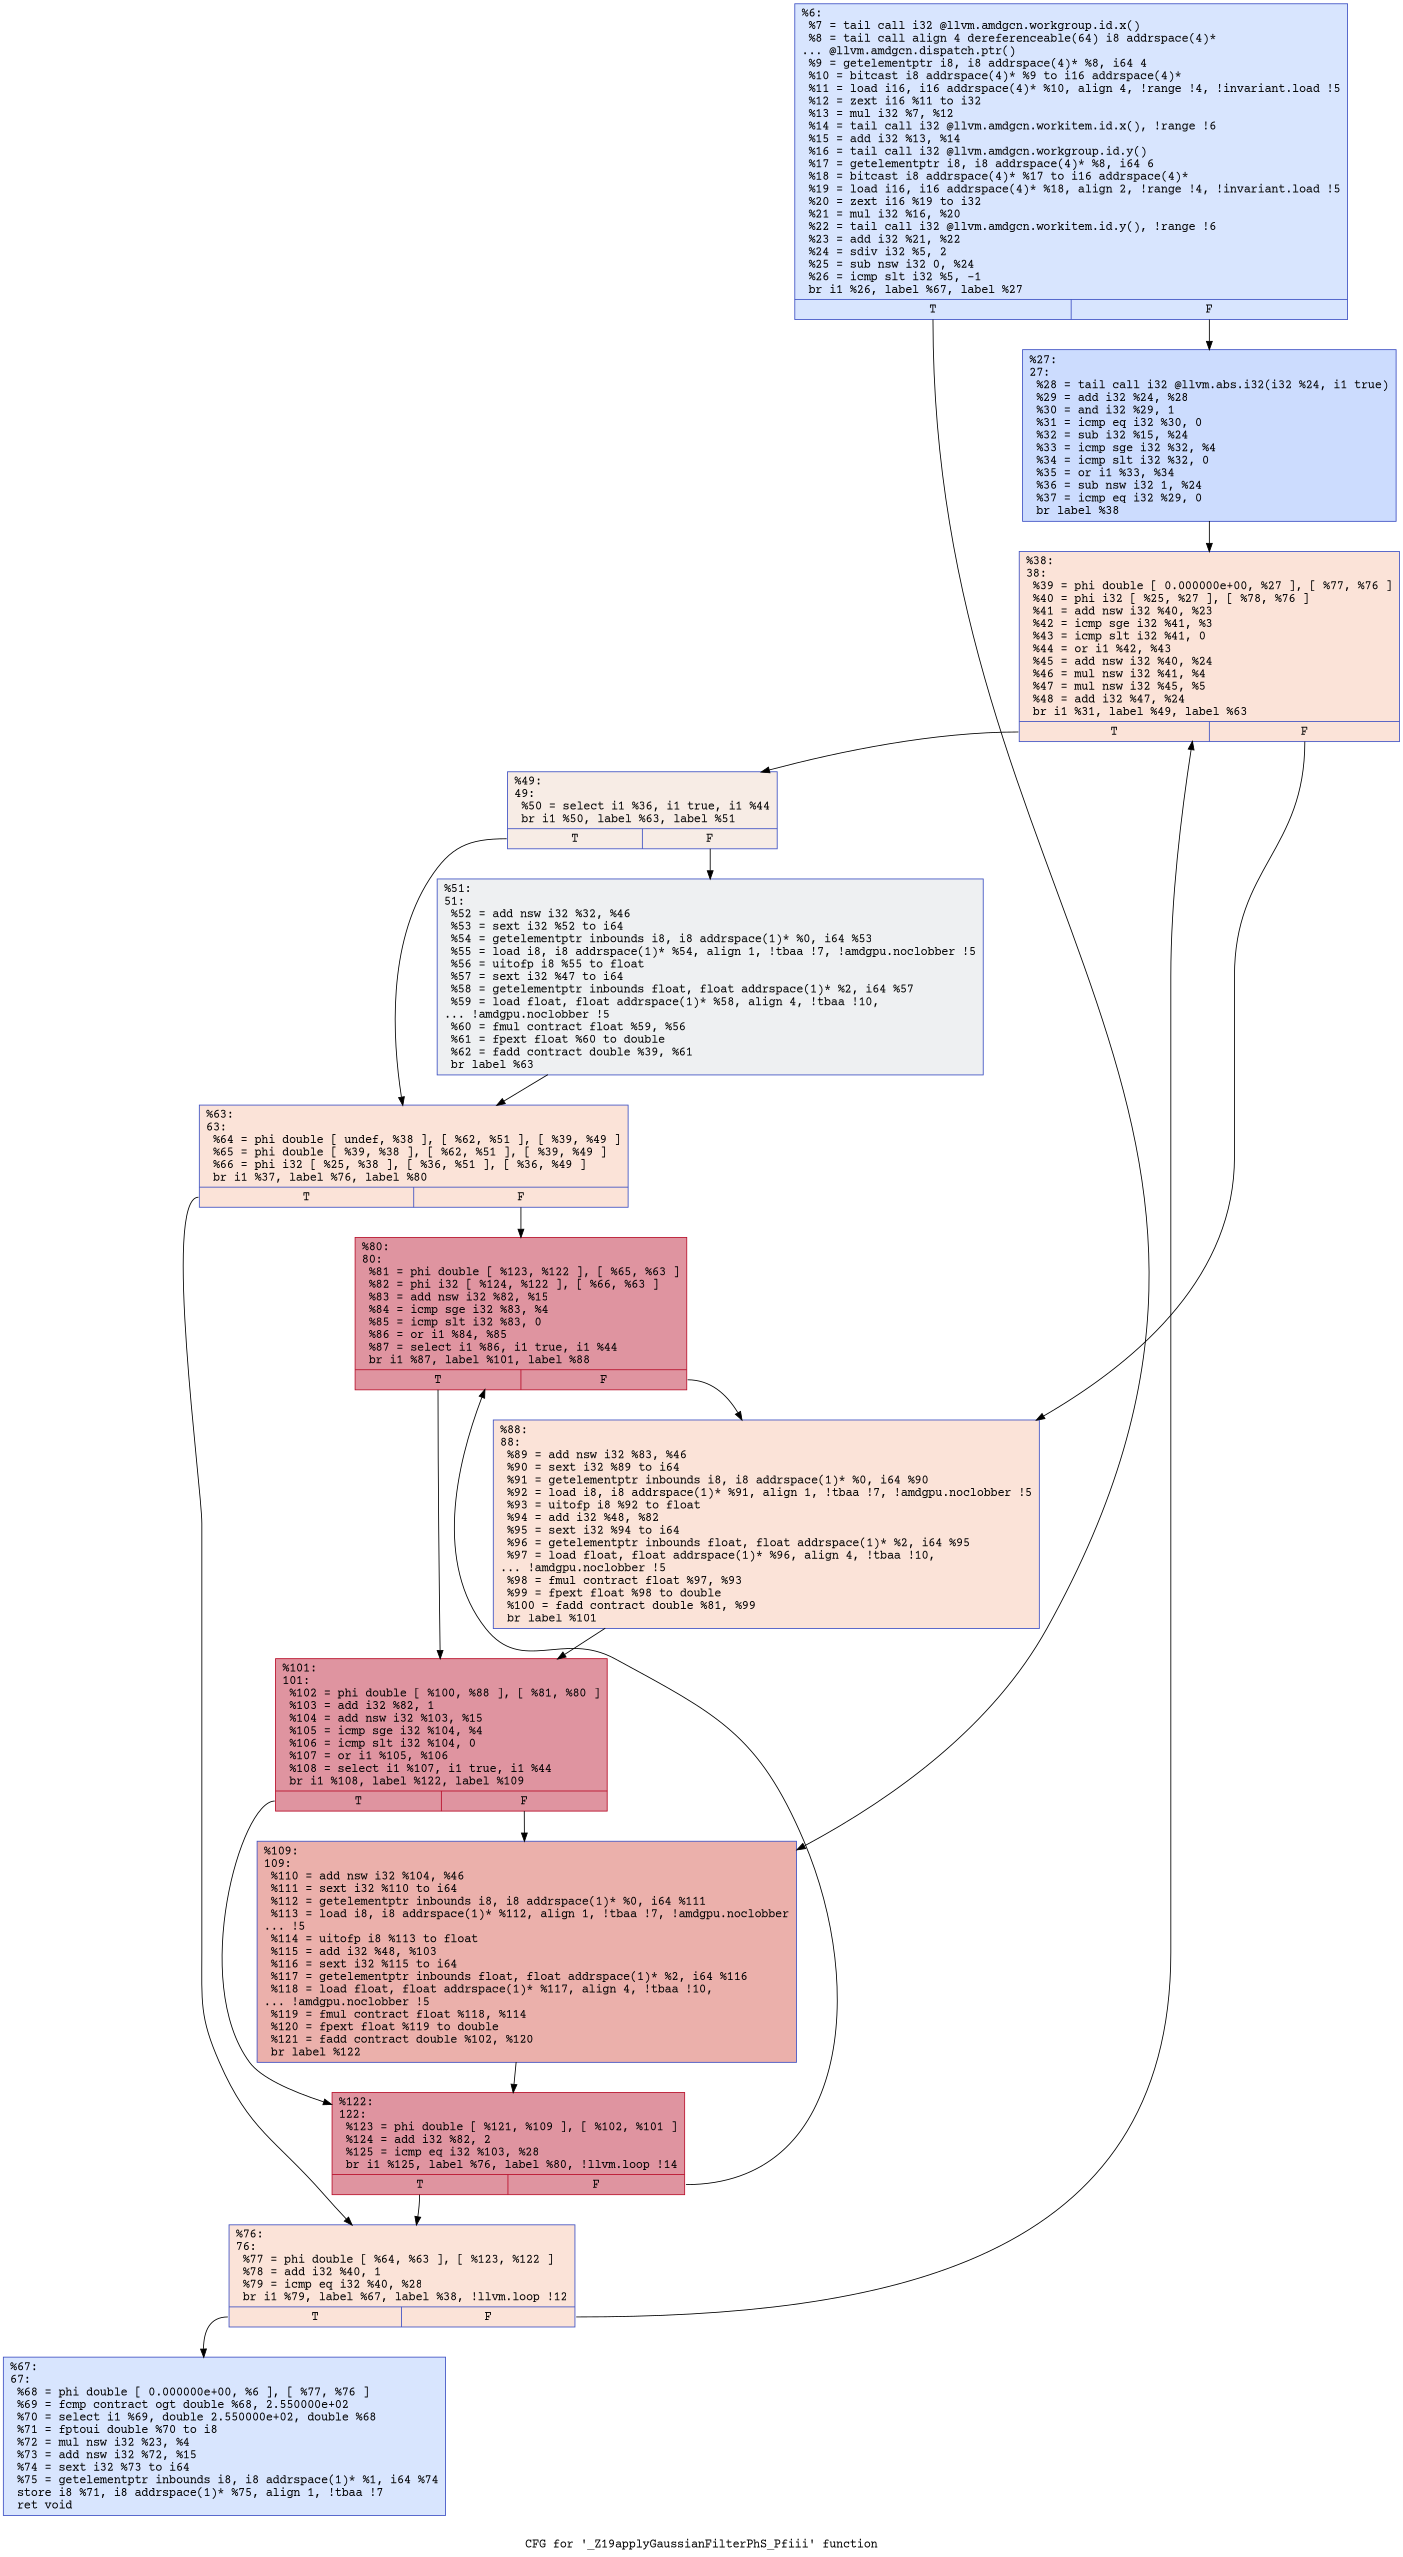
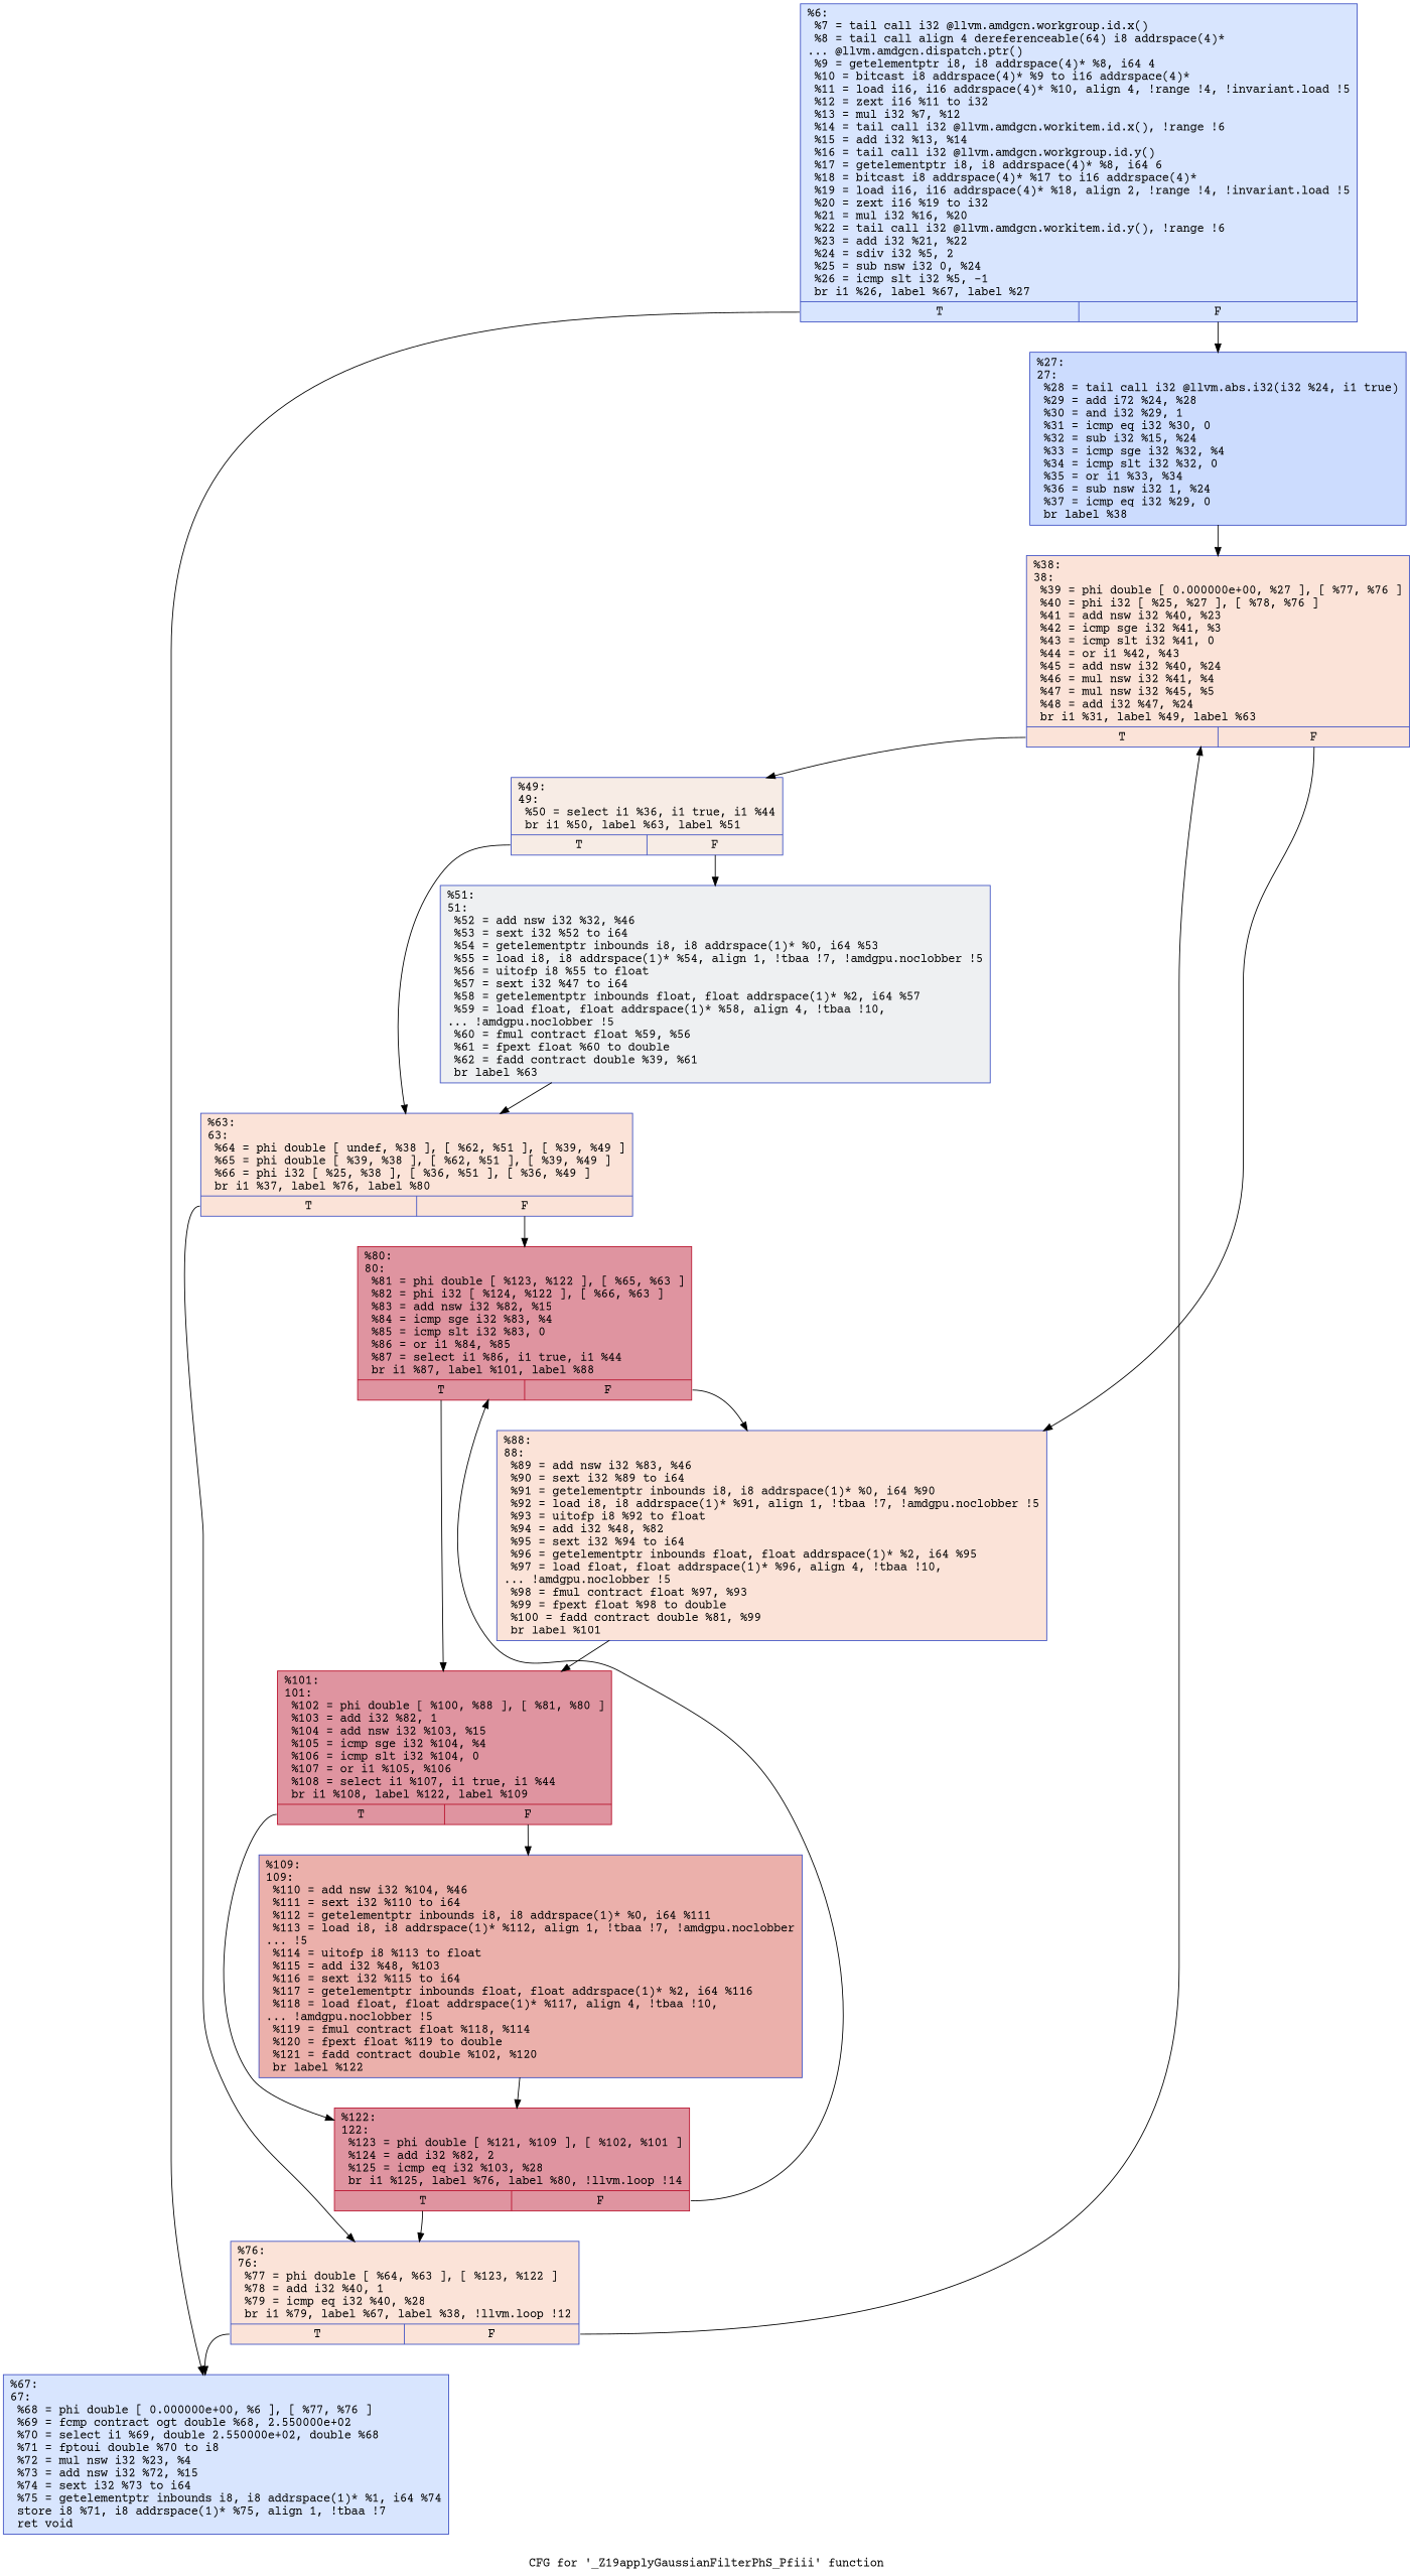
  digraph {
    fontname="Courier Prime"
    label="CFG for '_Z19applyGaussianFilterPhS_Pfiii' function"
    node [color="#3d50c3ff" fillcolor="#f6bfa670" fontname="Courier Prime" shape=record style=filled]
    edge [fontname="Courier Prime" tailport=s0]
    n1 [fillcolor="#a7c5fe70" label="{%6:\l  %7 = tail call i32 @llvm.amdgcn.workgroup.id.x()\l  %8 = tail call align 4 dereferenceable(64) i8 addrspace(4)*\l... @llvm.amdgcn.dispatch.ptr()\l  %9 = getelementptr i8, i8 addrspace(4)* %8, i64 4\l  %10 = bitcast i8 addrspace(4)* %9 to i16 addrspace(4)*\l  %11 = load i16, i16 addrspace(4)* %10, align 4, !range !4, !invariant.load !5\l  %12 = zext i16 %11 to i32\l  %13 = mul i32 %7, %12\l  %14 = tail call i32 @llvm.amdgcn.workitem.id.x(), !range !6\l  %15 = add i32 %13, %14\l  %16 = tail call i32 @llvm.amdgcn.workgroup.id.y()\l  %17 = getelementptr i8, i8 addrspace(4)* %8, i64 6\l  %18 = bitcast i8 addrspace(4)* %17 to i16 addrspace(4)*\l  %19 = load i16, i16 addrspace(4)* %18, align 2, !range !4, !invariant.load !5\l  %20 = zext i16 %19 to i32\l  %21 = mul i32 %16, %20\l  %22 = tail call i32 @llvm.amdgcn.workitem.id.y(), !range !6\l  %23 = add i32 %21, %22\l  %24 = sdiv i32 %5, 2\l  %25 = sub nsw i32 0, %24\l  %26 = icmp slt i32 %5, -1\l  br i1 %26, label %67, label %27\l|{<s0>T|<s1>F}}"]
    n2 [fillcolor="#a7c5fe70" label="{%67:\l67:                                               \l  %68 = phi double [ 0.000000e+00, %6 ], [ %77, %76 ]\l  %69 = fcmp contract ogt double %68, 2.550000e+02\l  %70 = select i1 %69, double 2.550000e+02, double %68\l  %71 = fptoui double %70 to i8\l  %72 = mul nsw i32 %23, %4\l  %73 = add nsw i32 %72, %15\l  %74 = sext i32 %73 to i64\l  %75 = getelementptr inbounds i8, i8 addrspace(1)* %1, i64 %74\l  store i8 %71, i8 addrspace(1)* %75, align 1, !tbaa !7\l  ret void\l}"]
-   n3 [fillcolor="#8caffe70" label="{%27:\l27:                                               \l  %28 = tail call i32 @llvm.abs.i32(i32 %24, i1 true)\l  %29 = add i32 %24, %28\l  %30 = and i32 %29, 1\l  %31 = icmp eq i32 %30, 0\l  %32 = sub i32 %15, %24\l  %33 = icmp sge i32 %32, %4\l  %34 = icmp slt i32 %32, 0\l  %35 = or i1 %33, %34\l  %36 = sub nsw i32 1, %24\l  %37 = icmp eq i32 %29, 0\l  br label %38\l}"]
+   n3 [fillcolor="#8caffe70" label="{%27:\l27:                                               \l  %28 = tail call i32 @llvm.abs.i32(i32 %24, i1 true)\l  %29 = add i72 %24, %28\l  %30 = and i32 %29, 1\l  %31 = icmp eq i32 %30, 0\l  %32 = sub i32 %15, %24\l  %33 = icmp sge i32 %32, %4\l  %34 = icmp slt i32 %32, 0\l  %35 = or i1 %33, %34\l  %36 = sub nsw i32 1, %24\l  %37 = icmp eq i32 %29, 0\l  br label %38\l}"]
    n4 [label="{%38:\l38:                                               \l  %39 = phi double [ 0.000000e+00, %27 ], [ %77, %76 ]\l  %40 = phi i32 [ %25, %27 ], [ %78, %76 ]\l  %41 = add nsw i32 %40, %23\l  %42 = icmp sge i32 %41, %3\l  %43 = icmp slt i32 %41, 0\l  %44 = or i1 %42, %43\l  %45 = add nsw i32 %40, %24\l  %46 = mul nsw i32 %41, %4\l  %47 = mul nsw i32 %45, %5\l  %48 = add i32 %47, %24\l  br i1 %31, label %49, label %63\l|{<s0>T|<s1>F}}"]
    n5 [fillcolor="#ecd3c570" label="{%49:\l49:                                               \l  %50 = select i1 %36, i1 true, i1 %44\l  br i1 %50, label %63, label %51\l|{<s0>T|<s1>F}}"]
    n6 [label="{%88:\l88:                                               \l  %89 = add nsw i32 %83, %46\l  %90 = sext i32 %89 to i64\l  %91 = getelementptr inbounds i8, i8 addrspace(1)* %0, i64 %90\l  %92 = load i8, i8 addrspace(1)* %91, align 1, !tbaa !7, !amdgpu.noclobber !5\l  %93 = uitofp i8 %92 to float\l  %94 = add i32 %48, %82\l  %95 = sext i32 %94 to i64\l  %96 = getelementptr inbounds float, float addrspace(1)* %2, i64 %95\l  %97 = load float, float addrspace(1)* %96, align 4, !tbaa !10,\l... !amdgpu.noclobber !5\l  %98 = fmul contract float %97, %93\l  %99 = fpext float %98 to double\l  %100 = fadd contract double %81, %99\l  br label %101\l}"]
    n7 [label="{%63:\l63:                                               \l  %64 = phi double [ undef, %38 ], [ %62, %51 ], [ %39, %49 ]\l  %65 = phi double [ %39, %38 ], [ %62, %51 ], [ %39, %49 ]\l  %66 = phi i32 [ %25, %38 ], [ %36, %51 ], [ %36, %49 ]\l  br i1 %37, label %76, label %80\l|{<s0>T|<s1>F}}"]
    n8 [fillcolor="#d9dce170" label="{%51:\l51:                                               \l  %52 = add nsw i32 %32, %46\l  %53 = sext i32 %52 to i64\l  %54 = getelementptr inbounds i8, i8 addrspace(1)* %0, i64 %53\l  %55 = load i8, i8 addrspace(1)* %54, align 1, !tbaa !7, !amdgpu.noclobber !5\l  %56 = uitofp i8 %55 to float\l  %57 = sext i32 %47 to i64\l  %58 = getelementptr inbounds float, float addrspace(1)* %2, i64 %57\l  %59 = load float, float addrspace(1)* %58, align 4, !tbaa !10,\l... !amdgpu.noclobber !5\l  %60 = fmul contract float %59, %56\l  %61 = fpext float %60 to double\l  %62 = fadd contract double %39, %61\l  br label %63\l}"]
    n9 [label="{%76:\l76:                                               \l  %77 = phi double [ %64, %63 ], [ %123, %122 ]\l  %78 = add i32 %40, 1\l  %79 = icmp eq i32 %40, %28\l  br i1 %79, label %67, label %38, !llvm.loop !12\l|{<s0>T|<s1>F}}"]
    n10 [color="#b70d28ff" fillcolor="#b70d2870" label="{%80:\l80:                                               \l  %81 = phi double [ %123, %122 ], [ %65, %63 ]\l  %82 = phi i32 [ %124, %122 ], [ %66, %63 ]\l  %83 = add nsw i32 %82, %15\l  %84 = icmp sge i32 %83, %4\l  %85 = icmp slt i32 %83, 0\l  %86 = or i1 %84, %85\l  %87 = select i1 %86, i1 true, i1 %44\l  br i1 %87, label %101, label %88\l|{<s0>T|<s1>F}}"]
    n11 [color="#b70d28ff" fillcolor="#b70d2870" label="{%101:\l101:                                              \l  %102 = phi double [ %100, %88 ], [ %81, %80 ]\l  %103 = add i32 %82, 1\l  %104 = add nsw i32 %103, %15\l  %105 = icmp sge i32 %104, %4\l  %106 = icmp slt i32 %104, 0\l  %107 = or i1 %105, %106\l  %108 = select i1 %107, i1 true, i1 %44\l  br i1 %108, label %122, label %109\l|{<s0>T|<s1>F}}"]
    n12 [color="#b70d28ff" fillcolor="#b70d2870" label="{%122:\l122:                                              \l  %123 = phi double [ %121, %109 ], [ %102, %101 ]\l  %124 = add i32 %82, 2\l  %125 = icmp eq i32 %103, %28\l  br i1 %125, label %76, label %80, !llvm.loop !14\l|{<s0>T|<s1>F}}"]
    n13 [fillcolor="#d24b4070" label="{%109:\l109:                                              \l  %110 = add nsw i32 %104, %46\l  %111 = sext i32 %110 to i64\l  %112 = getelementptr inbounds i8, i8 addrspace(1)* %0, i64 %111\l  %113 = load i8, i8 addrspace(1)* %112, align 1, !tbaa !7, !amdgpu.noclobber\l... !5\l  %114 = uitofp i8 %113 to float\l  %115 = add i32 %48, %103\l  %116 = sext i32 %115 to i64\l  %117 = getelementptr inbounds float, float addrspace(1)* %2, i64 %116\l  %118 = load float, float addrspace(1)* %117, align 4, !tbaa !10,\l... !amdgpu.noclobber !5\l  %119 = fmul contract float %118, %114\l  %120 = fpext float %119 to double\l  %121 = fadd contract double %102, %120\l  br label %122\l}"]
-   n1 -> n13
+   n1 -> n2
    n1 -> n3 [tailport=s1]
    n3 -> n4
    n4 -> n5
    n4 -> n6 [tailport=s1]
    n5 -> n7
    n5 -> n8 [tailport=s1]
    n6 -> n11
    n7 -> n9
    n7 -> n10 [tailport=s1]
    n8 -> n7
    n9 -> n2
    n9 -> n4 [tailport=s1]
    n10 -> n6 [tailport=s1]
    n10 -> n11
    n11 -> n12
    n11 -> n13 [tailport=s1]
    n12 -> n9
    n12 -> n10 [tailport=s1]
    n13 -> n12
  }
